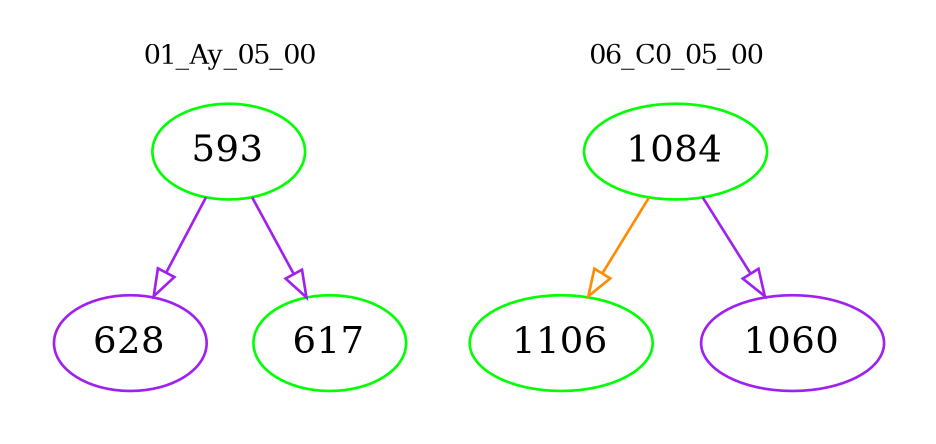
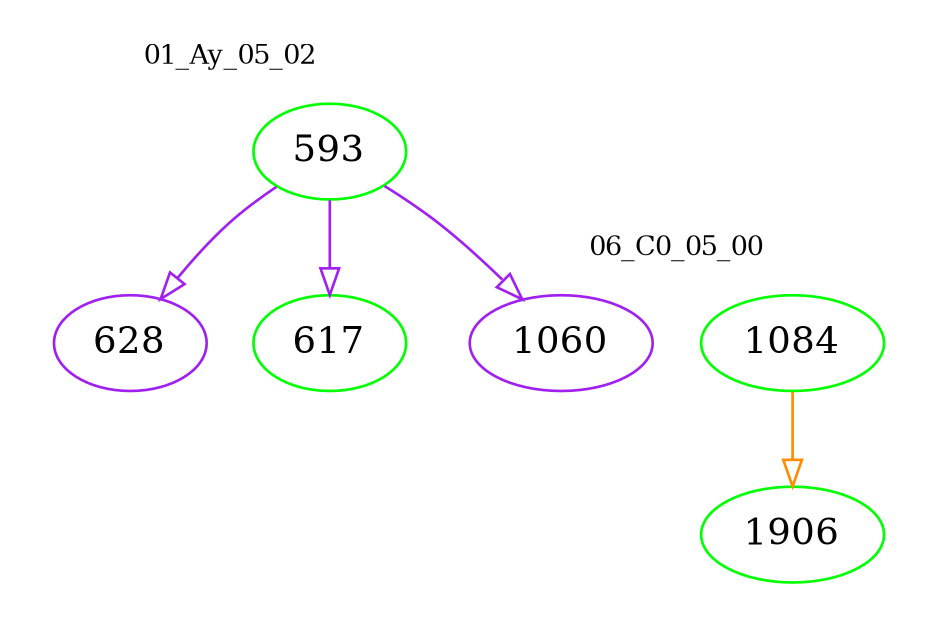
  digraph {
    node [color=green]
    edge [arrowhead=onormal color=purple]
    n1 [label=593]
    n2 [color=purple label=628]
    n3 [label=617]
    n4 [label=1084]
-   n5 [label=1106]
+   n5 [label=1906]
    n6 [color=purple label=1060]
    subgraph cluster_1 {
      color=white
      fontsize=10
-     label="01_Ay_05_00"
+     label="01_Ay_05_02"
      n1
      n2
      n3
    }
    subgraph cluster_2 {
      color=white
      fontsize=10
      label="06_C0_05_00"
      n4
      n5
      n6
    }
    n1 -> n2
    n1 -> n3
    n4 -> n5 [color=darkorange]
-   n4 -> n6
+   n1 -> n6
  }
